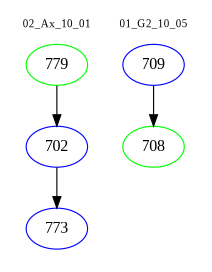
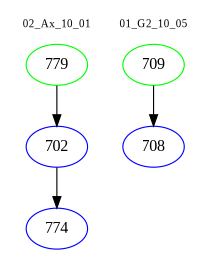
  digraph {
    fontname="Liberation Serif"
    node [color=blue fontname="Liberation Serif"]
    edge [color=black fontname="Liberation Serif"]
    n1 [color=green label=779]
    n2 [label=702]
-   n3 [label=773]
-   n4 [label=709]
-   n5 [color=green label=708]
+   n3 [label=774]
+   n4 [color=green label=709]
+   n5 [label=708]
    subgraph cluster_1 {
      color=white
      fontsize=10
      label="02_Ax_10_01"
      n1
      n2
      n3
    }
    subgraph cluster_2 {
      color=white
      fontsize=10
      label="01_G2_10_05"
      n4
      n5
    }
    n1 -> n2
    n2 -> n3
    n4 -> n5
  }
